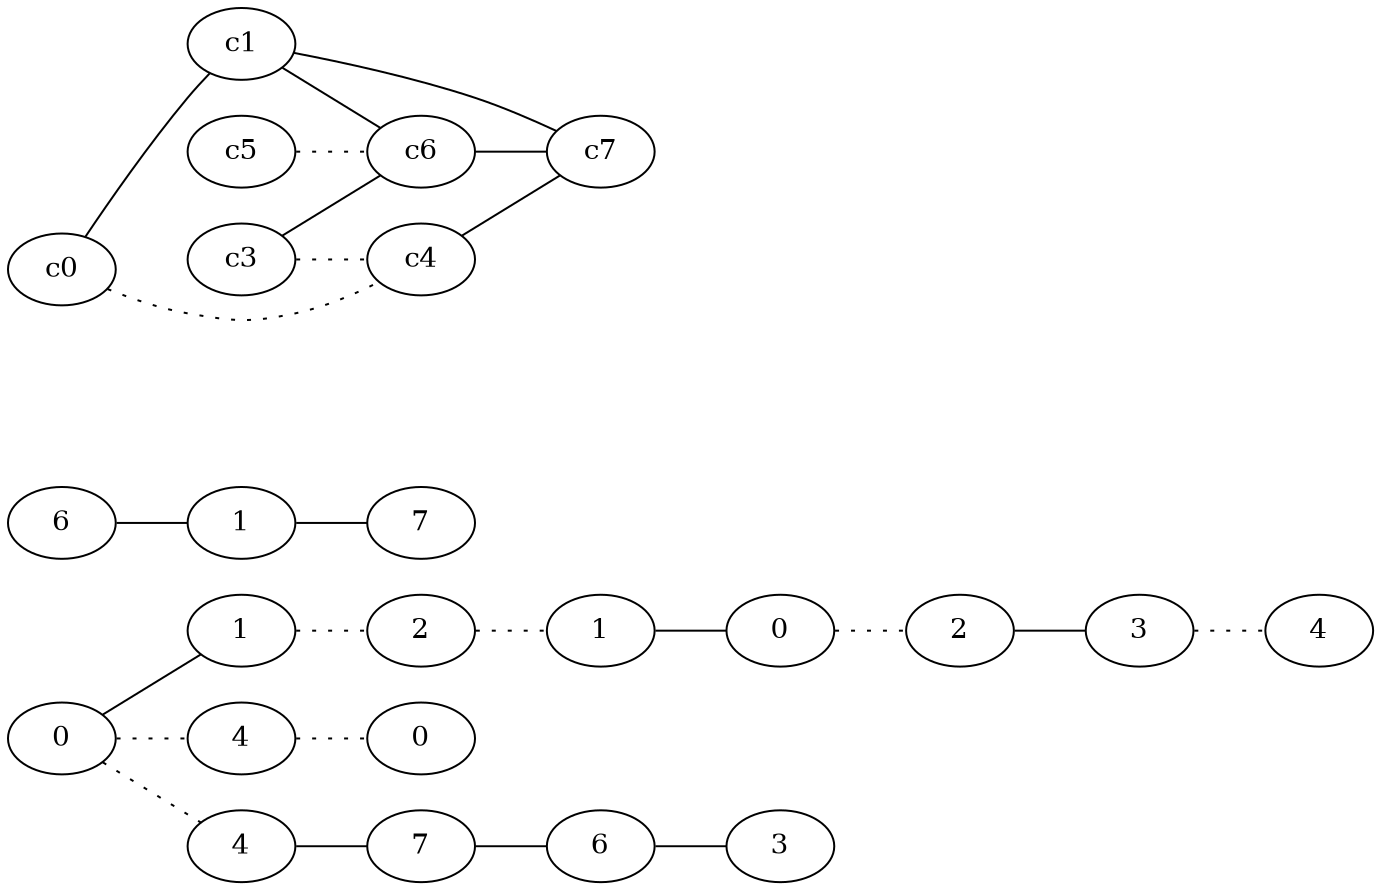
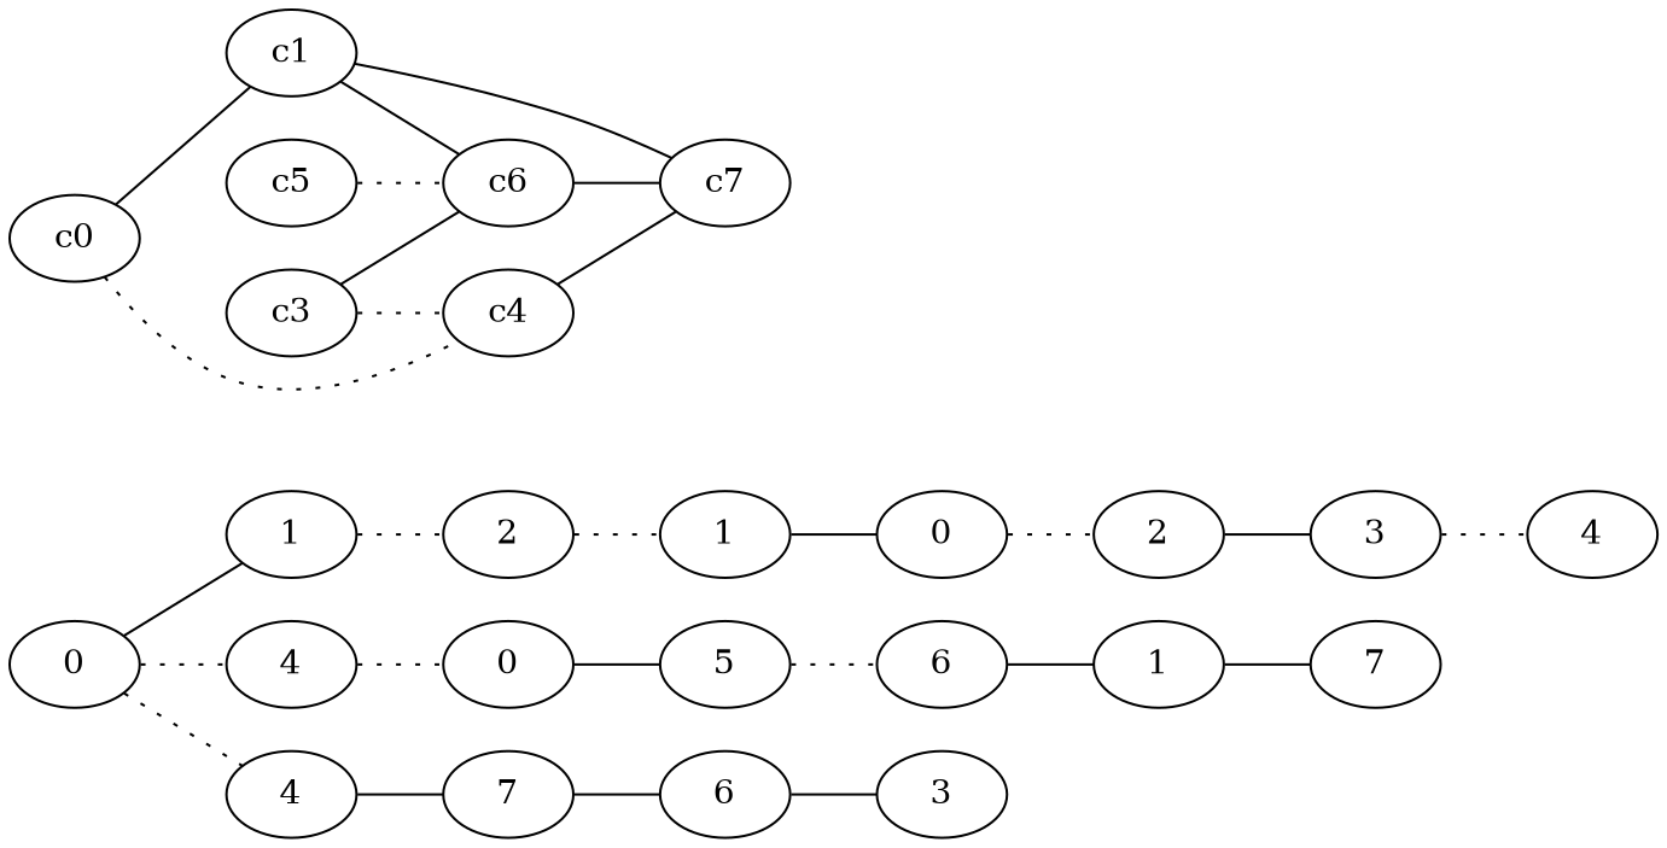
  graph {
    rankdir=LR
    n1 [label=0]
    n2 [label=1]
    n3 [label=4]
    n4 [label=4]
    n5 [label=2]
    n6 [label=0]
    n7 [label=7]
    n8 [label=1]
    n9 [label=0]
    n10 [label=2]
    n11 [label=3]
    n12 [label=4]
+   n13 [label=5]
    n14 [label=6]
    n15 [label=1]
    n16 [label=7]
    n17 [label=6]
    n18 [label=3]
    c0
    c1
    c4
    c6
    c7
    c5
    c3
    n1 -- n2
    n1 -- n3 [style=dotted]
    n1 -- n4 [style=dotted]
    n2 -- n5 [style=dotted]
    n3 -- n6 [style=dotted]
    n4 -- n7
    n5 -- n8 [style=dotted]
+   n6 -- n13
    n7 -- n17
    n8 -- n9
    n9 -- n10 [style=dotted]
    n10 -- n11
    n11 -- n12 [style=dotted]
+   n13 -- n14 [style=dotted]
    n14 -- n15
    n15 -- n16
    n17 -- n18
    c0 -- c1
    c0 -- c4 [style=dotted]
    c1 -- c6
    c1 -- c7
    c4 -- c7
    c6 -- c7
    c5 -- c6 [style=dotted]
    c3 -- c4 [style=dotted]
    c3 -- c6
  }
